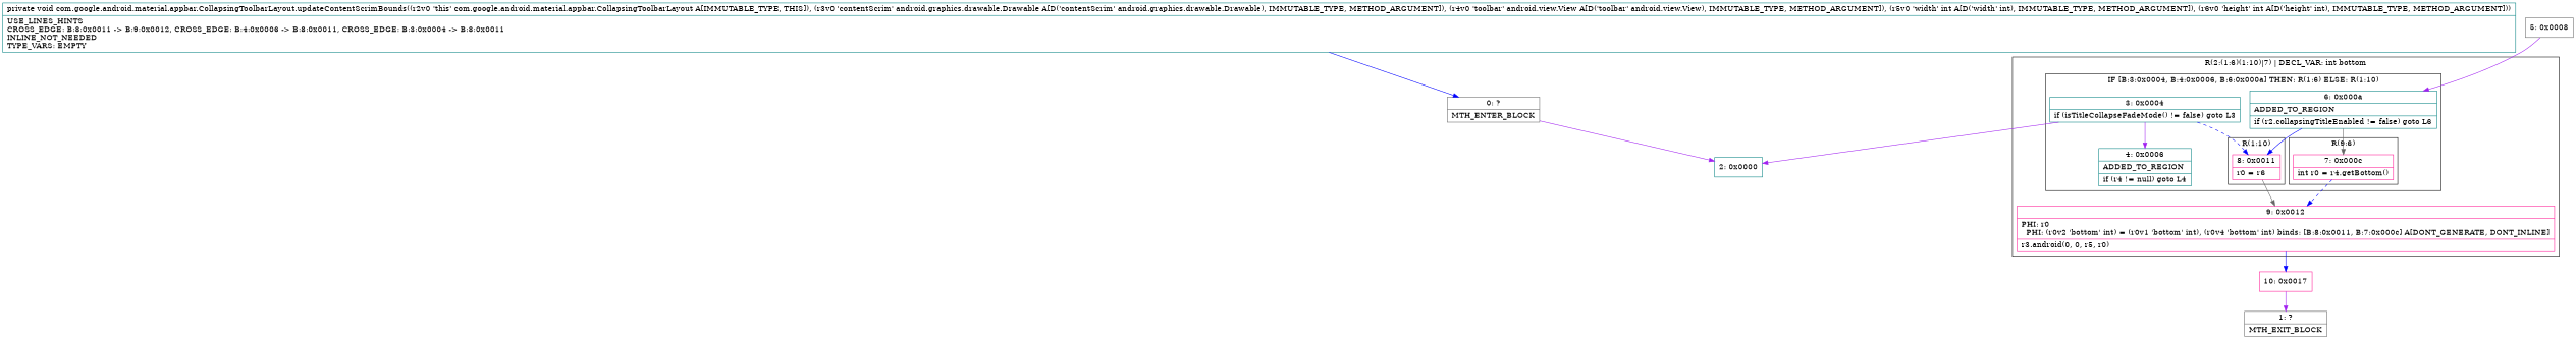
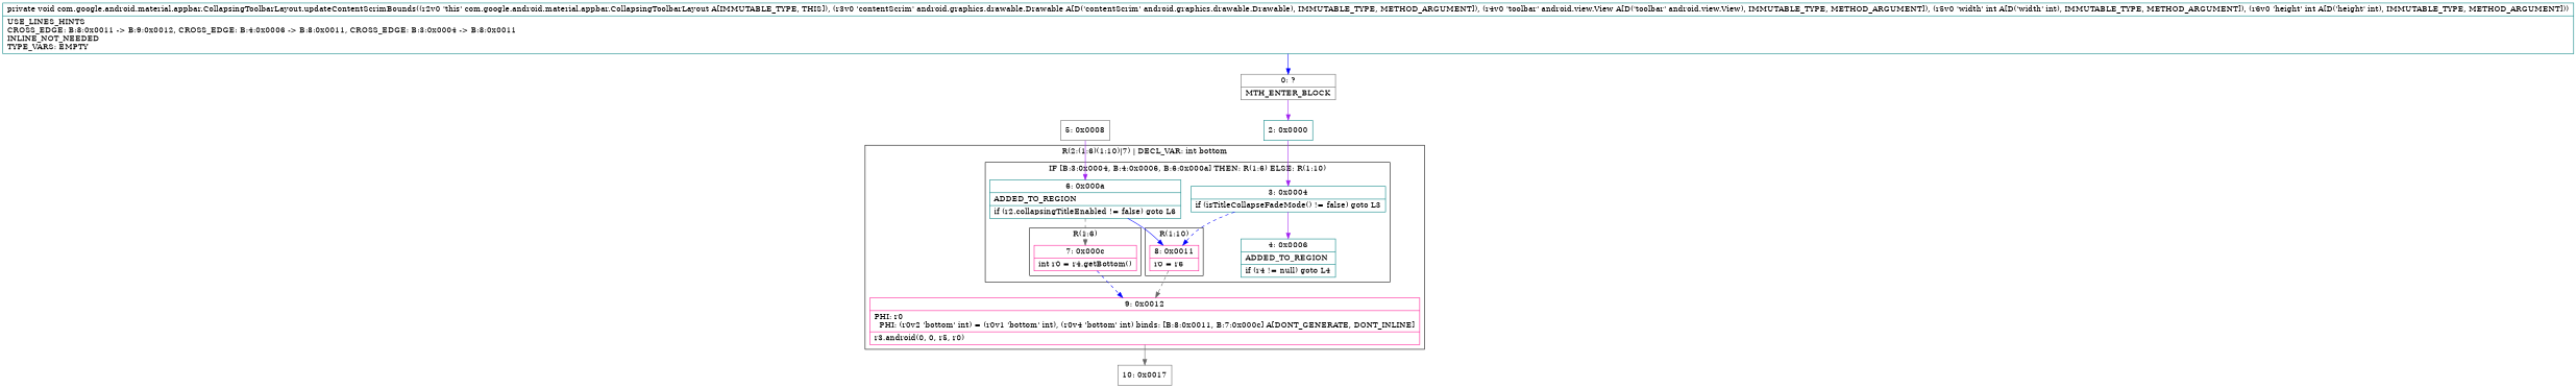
  digraph {
    node [color=teal shape=record]
    edge [color=blue]
    n1 [color=deeppink label="{7\:\ 0x000c|int r0 = r4.getBottom()\l}"]
    n2 [color=deeppink label="{8\:\ 0x0011|r0 = r6\l}"]
    n3 [label="{3\:\ 0x0004|if (isTitleCollapseFadeMode() != false) goto L3\l}"]
    n4 [label="{4\:\ 0x0006|ADDED_TO_REGION\l|if (r4 != null) goto L4\l}"]
    n5 [label="{6\:\ 0x000a|ADDED_TO_REGION\l|if (r2.collapsingTitleEnabled != false) goto L6\l}"]
    n6 [color=deeppink label="{9\:\ 0x0012|PHI: r0 \l  PHI: (r0v2 'bottom' int) = (r0v1 'bottom' int), (r0v4 'bottom' int) binds: [B:8:0x0011, B:7:0x000c] A[DONT_GENERATE, DONT_INLINE]\l|r3.android(0, 0, r5, r0)\l}"]
-   n7 [color=deeppink label="{10\:\ 0x0017}"]
+   n7 [color=gray40 label="{10\:\ 0x0017}"]
    n8 [color=gray40 label="{5\:\ 0x0008}"]
-   n9 [color=gray40 label="{1\:\ ?|MTH_EXIT_BLOCK\l}"]
    n10 [color=gray40 label="{0\:\ ?|MTH_ENTER_BLOCK\l}"]
    n11 [label="{2\:\ 0x0000}"]
    n12 [label="{private void com.google.android.material.appbar.CollapsingToolbarLayout.updateContentScrimBounds((r2v0 'this' com.google.android.material.appbar.CollapsingToolbarLayout A[IMMUTABLE_TYPE, THIS]), (r3v0 'contentScrim' android.graphics.drawable.Drawable A[D('contentScrim' android.graphics.drawable.Drawable), IMMUTABLE_TYPE, METHOD_ARGUMENT]), (r4v0 'toolbar' android.view.View A[D('toolbar' android.view.View), IMMUTABLE_TYPE, METHOD_ARGUMENT]), (r5v0 'width' int A[D('width' int), IMMUTABLE_TYPE, METHOD_ARGUMENT]), (r6v0 'height' int A[D('height' int), IMMUTABLE_TYPE, METHOD_ARGUMENT]))  | USE_LINES_HINTS\lCROSS_EDGE: B:8:0x0011 \-\> B:9:0x0012, CROSS_EDGE: B:4:0x0006 \-\> B:8:0x0011, CROSS_EDGE: B:3:0x0004 \-\> B:8:0x0011\lINLINE_NOT_NEEDED\lTYPE_VARS: EMPTY\l}"]
    subgraph cluster_1 {
      label="R(2:(1:6)(1:10)|7) | DECL_VAR: int bottom\l"
      n6
      subgraph cluster_2 {
        label="IF [B:3:0x0004, B:4:0x0006, B:6:0x000a] THEN: R(1:6) ELSE: R(1:10)"
        n3
        n4
        n5
        subgraph cluster_3 {
-         label="R(9:6)"
+         label="R(1:6)"
          n1
        }
        subgraph cluster_4 {
          label="R(1:10)"
          n2
        }
      }
    }
    n1 -> n6 [style=dashed]
-   n2 -> n6 [color=gray40]
+   n2 -> n6 [color=gray40 style=dashed]
    n3 -> n2 [style=dashed]
    n3 -> n4 [color=purple]
-   n5 -> n1 [color=gray40]
+   n5 -> n1 [color=gray40 style=dashed]
    n5 -> n2 [style=solid]
-   n6 -> n7
-   n7 -> n9 [color=purple]
+   n6 -> n7 [color=gray40]
    n8 -> n5 [color=purple]
    n10 -> n11 [color=purple]
-   n3 -> n11 [color=purple]
+   n11 -> n3 [color=purple]
    n12 -> n10
  }
